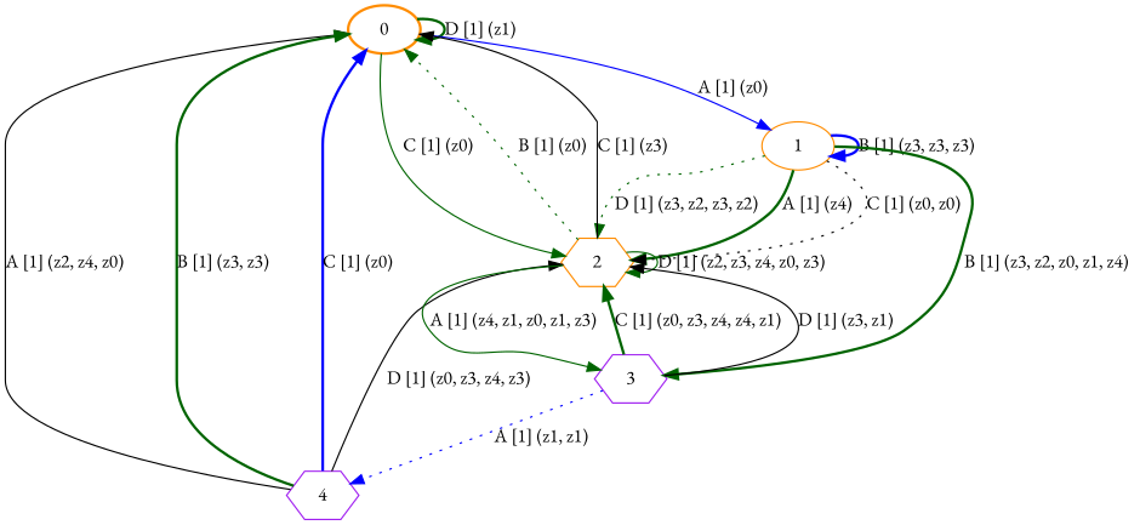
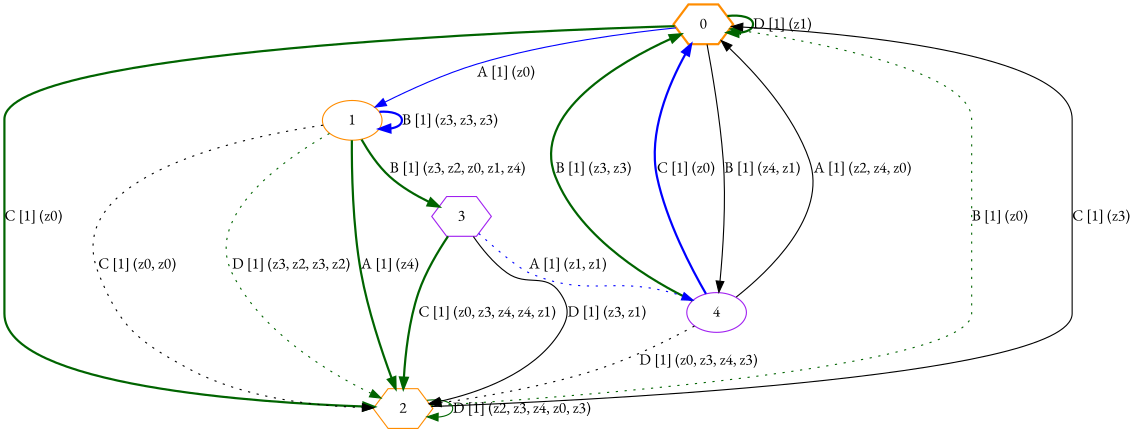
  digraph {
    fontname="EB Garamond"
    node [color=darkorange fontname="EB Garamond" shape=hexagon]
    edge [color=darkgreen fontname="EB Garamond" style=solid]
-   0 [shape=ellipse style=bold]
+   0 [style=bold]
    1 [shape=ellipse]
-   4 [color=purple]
+   4 [color=purple shape=ellipse]
    2
    3 [color=purple]
    0 -> 0 [label="D [1] (z1) " style=bold]
    0 -> 1 [color=blue label="A [1] (z0) "]
-   0 -> 2 [label="C [1] (z0) "]
+   0 -> 4 [color=black label="B [1] (z4, z1) "]
+   0 -> 2 [label="C [1] (z0) " style=bold]
    1 -> 1 [color=blue label="B [1] (z3, z3, z3) " style=bold]
    1 -> 2 [label="A [1] (z4) " style=bold]
    1 -> 2 [color=black label="C [1] (z0, z0) " style=dotted]
    1 -> 2 [label="D [1] (z3, z2, z3, z2) " style=dotted]
    1 -> 3 [label="B [1] (z3, z2, z0, z1, z4) " style=bold]
    4 -> 0 [color=black label="A [1] (z2, z4, z0) "]
    4 -> 0 [label="B [1] (z3, z3) " style=bold]
    4 -> 0 [color=blue label="C [1] (z0) " style=bold]
-   4 -> 2 [color=black label="D [1] (z0, z3, z4, z3) "]
+   4 -> 2 [color=black label="D [1] (z0, z3, z4, z3) " style=dotted]
    2 -> 0 [label="B [1] (z0) " style=dotted]
    2 -> 0 [color=black label="C [1] (z3) "]
    2 -> 2 [label="D [1] (z2, z3, z4, z0, z3) "]
-   2 -> 3 [label="A [1] (z4, z1, z0, z1, z3) "]
    3 -> 4 [color=blue label="A [1] (z1, z1) " style=dotted]
    3 -> 2 [label="C [1] (z0, z3, z4, z4, z1) " style=bold]
    3 -> 2 [color=black label="D [1] (z3, z1) "]
  }
